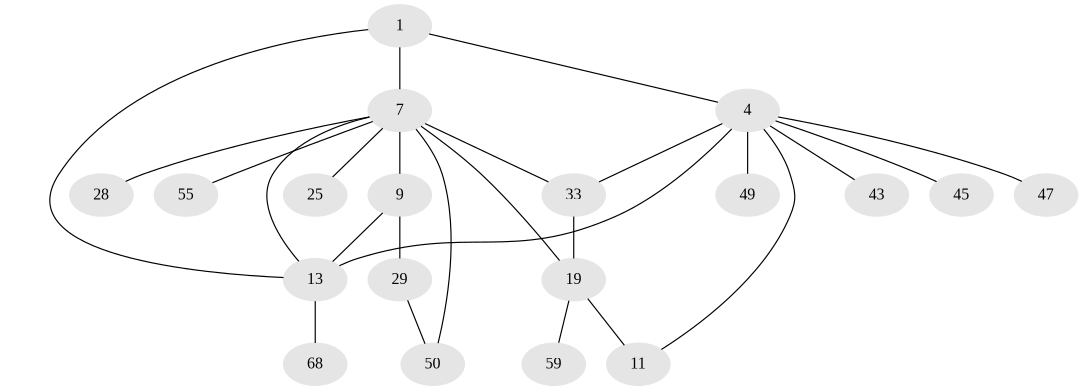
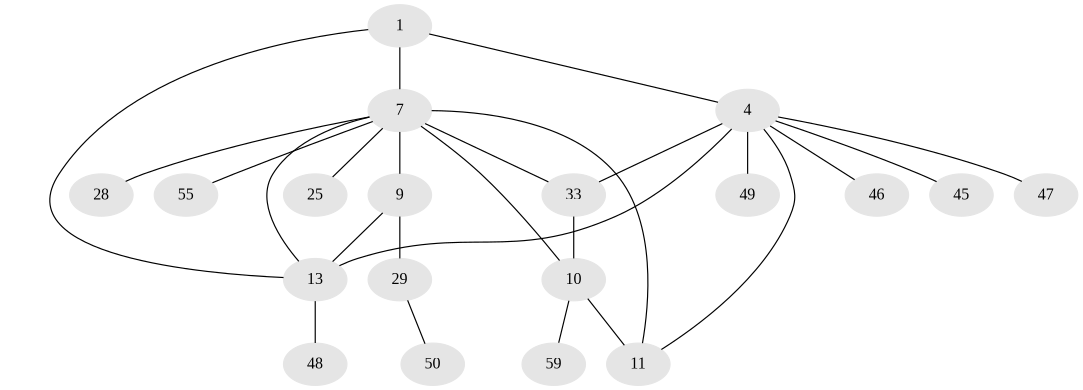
  graph {
    fontname="Liberation Serif"
    node [color=gray90 fontname="Liberation Serif" style=filled]
    edge [fontname="Liberation Serif"]
    1 [super="+2+3+18"]
    4 [super="+20+35+5+32+22+60+6"]
    7 [super="+8+14"]
    13 [super="+30+52+26+15"]
    11 [super="+54"]
    33 [super="+39"]
-   43
+   43 [label=46]
    45 [super="+67"]
    47
    49
-   10 [super="+53+27+12+51" label=19]
+   10 [super="+53+27+12+51"]
    9 [super="+66+62+64+44+16"]
    25
    28
    55
    59
-   48 [label=68]
+   48
    29 [super="+41+40+63+46"]
    50
    1 -- 4
    1 -- 7 [weight=2]
    1 -- 13
    4 -- 13 [weight=2]
    4 -- 11
    4 -- 33
    4 -- 43
    4 -- 45
    4 -- 47
    4 -- 49
    7 -- 13 [weight=2]
-   7 -- 50
+   7 -- 11
    7 -- 33
    7 -- 10
    7 -- 9 [weight=2]
    7 -- 25
    7 -- 28
    7 -- 55
    13 -- 48
    33 -- 10 [weight=2]
    10 -- 11 [weight=2]
    10 -- 59
    9 -- 13 [weight=2]
    9 -- 29
    29 -- 50
  }
